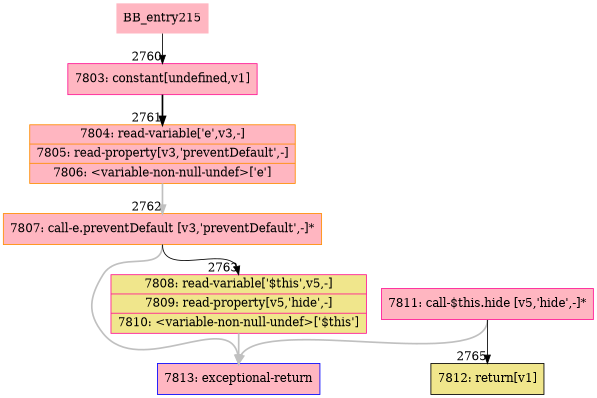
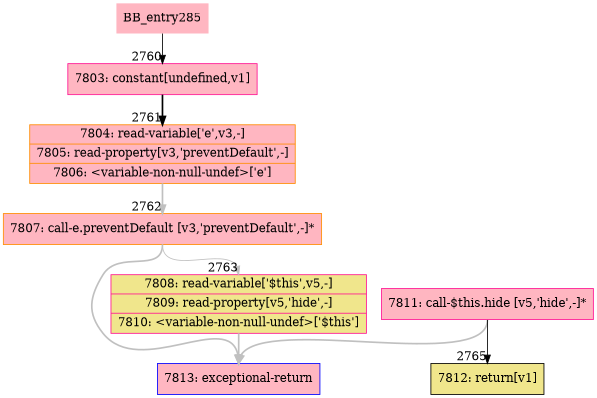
  digraph {
    rankdir=TD
    node [color=darkorange fillcolor=lightpink shape=record style=filled]
    edge [headport=n style=bold tailport=s]
-   BB_entry215 [shape=none]
+   BB_entry215 [shape=none label=BB_entry285]
    n2 [color=deeppink label="{7803: constant[undefined,v1]}"]
    n3 [label="{7804: read-variable['e',v3,-]|7805: read-property[v3,'preventDefault',-]|7806: \<variable-non-null-undef\>['e']}"]
    n4 [label="{7807: call-e.preventDefault [v3,'preventDefault',-]*}"]
    n5 [color=blue label="{7813: exceptional-return}"]
    n6 [color=deeppink fillcolor=khaki label="{7808: read-variable['$this',v5,-]|7809: read-property[v5,'hide',-]|7810: \<variable-non-null-undef\>['$this']}"]
    n7 [color=deeppink label="{7811: call-$this.hide [v5,'hide',-]*}"]
    n8 [color=black fillcolor=khaki label="{7812: return[v1]}"]
    BB_entry215 -> n2 [headlabel="    2760" style=solid]
    n2 -> n3 [headlabel="      2761"]
    n3 -> n4 [color=gray headlabel="      2762"]
    n4 -> n5 [color=gray]
-   n4 -> n6 [headlabel="      2763" style=solid]
+   n4 -> n6 [headlabel="      2763" style=solid color=gray]
    n6 -> n5 [color=gray]
    n7 -> n5 [color=gray]
    n7 -> n8 [headlabel="      2765" style=solid]
  }
